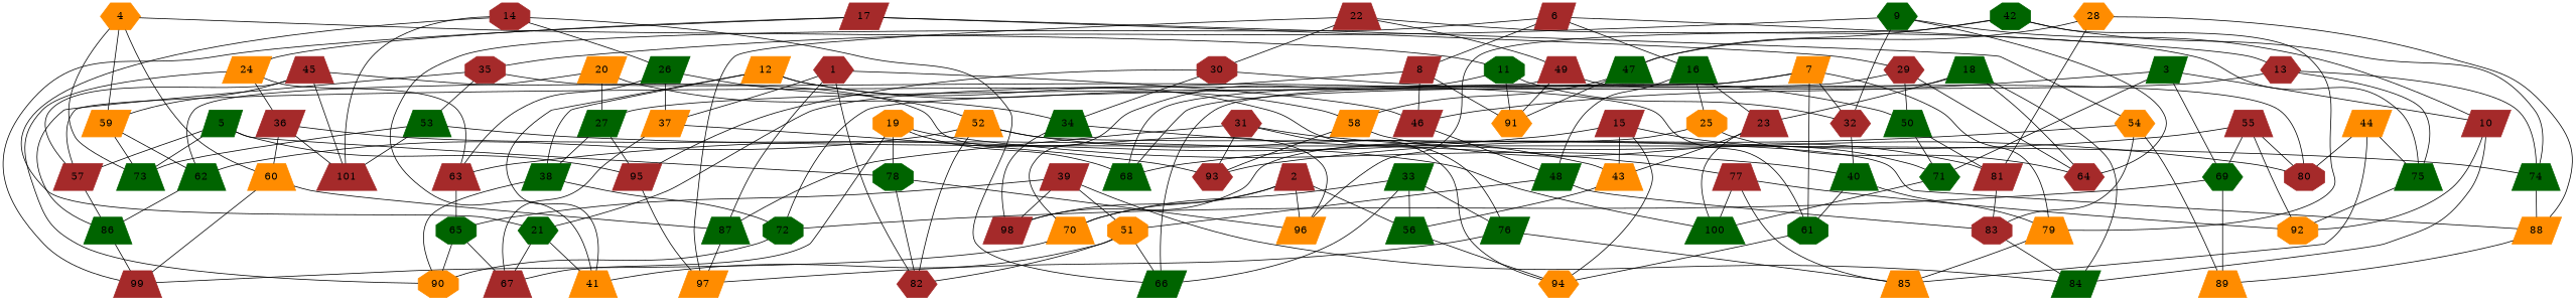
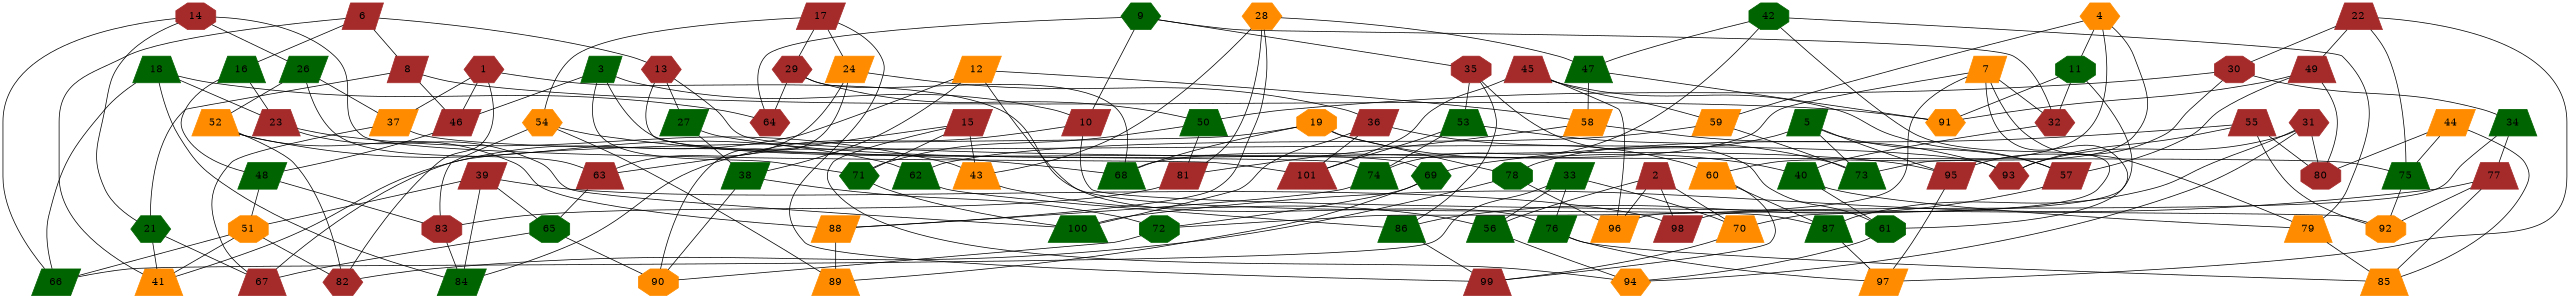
  graph {
    node [color=brown shape=trapezium style=filled]
    1 [shape=hexagon]
    37 [color=darkorange shape=parallelogram]
    46 [shape=parallelogram]
    82 [shape=hexagon]
    87 [color=darkgreen]
    67
    93 [shape=hexagon]
    48 [color=darkgreen shape=parallelogram]
    97 [color=darkorange shape=parallelogram]
    56 [color=darkgreen]
    2
    70 [color=darkorange]
    96 [color=darkorange shape=parallelogram]
    98 [shape=parallelogram]
    94 [color=darkorange shape=hexagon]
    99
    3 [color=darkgreen shape=parallelogram]
    10 [shape=parallelogram]
    69 [color=darkgreen shape=hexagon]
    71 [color=darkgreen shape=hexagon]
    84 [color=darkgreen shape=parallelogram]
    92 [color=darkorange shape=octagon]
    72 [color=darkgreen shape=octagon]
    89 [color=darkorange]
    100 [color=darkgreen]
    4 [color=darkorange shape=hexagon]
    11 [color=darkgreen shape=octagon]
    59 [color=darkorange shape=parallelogram]
    60 [color=darkorange]
    73 [color=darkgreen]
    32 [shape=hexagon]
    91 [color=darkorange shape=hexagon]
    62 [color=darkgreen]
    5 [color=darkgreen shape=parallelogram]
    57 [shape=parallelogram]
    78 [color=darkgreen shape=octagon]
    95 [shape=parallelogram]
    86 [color=darkgreen]
    6 [shape=parallelogram]
    8 [shape=parallelogram]
    13 [shape=hexagon]
    16 [color=darkgreen]
    41 [color=darkorange]
    21 [color=darkgreen shape=hexagon]
    27 [color=darkgreen shape=parallelogram]
    74 [color=darkgreen]
    75 [color=darkgreen]
    23
-   25 [color=darkorange shape=octagon]
    7 [color=darkorange shape=parallelogram]
    61 [color=darkgreen shape=octagon]
    68 [color=darkgreen]
    79 [color=darkorange]
    40 [color=darkgreen]
    90 [color=darkorange shape=octagon]
    9 [color=darkgreen shape=hexagon]
    35 [shape=octagon]
    64 [shape=hexagon]
    53 [color=darkgreen]
    12 [color=darkorange shape=parallelogram]
    38 [color=darkgreen shape=parallelogram]
    58 [color=darkorange shape=parallelogram]
    76 [color=darkgreen shape=parallelogram]
    81 [shape=parallelogram]
    85 [color=darkorange]
    88 [color=darkorange shape=parallelogram]
    14 [shape=octagon]
    26 [color=darkgreen shape=parallelogram]
    66 [color=darkgreen shape=parallelogram]
    101
    63
    52 [color=darkorange]
    15 [shape=parallelogram]
    43 [color=darkorange]
    65 [color=darkgreen shape=octagon]
    51 [color=darkorange shape=octagon]
    83 [shape=octagon]
    17 [shape=parallelogram]
    24 [color=darkorange shape=parallelogram]
    29 [shape=hexagon]
    54 [color=darkorange shape=hexagon]
    36 [shape=parallelogram]
    50 [color=darkgreen]
    18 [color=darkgreen]
    19 [color=darkorange shape=octagon]
-   20 [color=darkorange shape=parallelogram]
    34 [color=darkgreen]
    77
    22
    30 [shape=octagon]
    49
    80 [shape=octagon]
    28 [color=darkorange shape=hexagon]
    47 [color=darkgreen]
    31 [shape=hexagon]
    33 [color=darkgreen shape=parallelogram]
    39 [shape=parallelogram]
    42 [color=darkgreen shape=octagon]
    44 [color=darkorange shape=parallelogram]
    45
    55
    1 -- 37
    1 -- 46
    1 -- 82
    1 -- 87
    37 -- 67
    37 -- 93
    46 -- 48
    87 -- 97
    48 -- 51
    48 -- 83
    56 -- 94
    2 -- 56
    2 -- 70
    2 -- 96
    2 -- 98
    70 -- 99
    3 -- 46
    3 -- 10
    3 -- 69
    3 -- 71
    10 -- 84
    10 -- 92
    69 -- 72
    69 -- 89
    71 -- 100
    72 -- 90
    4 -- 11
    4 -- 59
    4 -- 60
    4 -- 73
    11 -- 70
    11 -- 32
    11 -- 91
    59 -- 73
    59 -- 62
    60 -- 87
    60 -- 99
    32 -- 40
    62 -- 86
    5 -- 73
    5 -- 57
    5 -- 78
    5 -- 95
    57 -- 86
    78 -- 82
    78 -- 96
    95 -- 97
    86 -- 99
    6 -- 8
    6 -- 13
    6 -- 16
    6 -- 41
    8 -- 46
    8 -- 91
    8 -- 21
    13 -- 27
    13 -- 74
    13 -- 75
    16 -- 48
    16 -- 23
-   16 -- 25
    21 -- 67
    21 -- 41
    27 -- 95
    27 -- 38
    74 -- 88
    75 -- 92
    23 -- 100
    23 -- 43
-   25 -- 98
-   25 -- 64
    7 -- 72
    7 -- 32
    7 -- 61
    7 -- 68
    7 -- 79
    61 -- 94
    79 -- 85
    40 -- 61
    40 -- 79
    9 -- 10
    9 -- 32
    9 -- 35
    9 -- 64
    35 -- 86
    35 -- 61
    35 -- 53
    53 -- 73
    53 -- 74
    53 -- 101
    12 -- 41
    12 -- 38
    12 -- 58
    12 -- 76
    38 -- 72
    38 -- 90
    58 -- 93
    58 -- 81
    76 -- 97
    76 -- 85
    81 -- 83
    88 -- 89
    14 -- 21
    14 -- 26
    14 -- 66
    14 -- 101
    26 -- 37
    26 -- 63
    26 -- 52
    63 -- 65
    52 -- 82
    52 -- 62
    52 -- 88
    15 -- 94
    15 -- 71
    15 -- 63
    15 -- 43
    43 -- 56
    65 -- 67
    65 -- 90
    51 -- 82
    51 -- 41
    51 -- 66
    83 -- 84
    17 -- 99
    17 -- 24
    17 -- 29
    17 -- 54
    24 -- 90
    24 -- 63
    24 -- 36
    29 -- 68
    29 -- 64
    29 -- 50
    54 -- 89
    54 -- 68
    54 -- 83
    36 -- 100
    36 -- 60
    36 -- 101
    50 -- 71
    50 -- 81
    18 -- 84
    18 -- 23
    18 -- 64
    18 -- 66
    19 -- 67
    19 -- 78
    19 -- 68
    19 -- 40
-   20 -- 62
-   20 -- 27
-   20 -- 34
    34 -- 98
    34 -- 77
    77 -- 92
    77 -- 100
    77 -- 85
    22 -- 97
    22 -- 75
    22 -- 30
    22 -- 49
    30 -- 95
    30 -- 50
    30 -- 34
    49 -- 91
    49 -- 57
    49 -- 80
    28 -- 81
    28 -- 88
-   52 -- 43
+   28 -- 43
    28 -- 47
    47 -- 91
    47 -- 58
    31 -- 87
    31 -- 93
    31 -- 94
    31 -- 80
    33 -- 56
    33 -- 70
    33 -- 76
    33 -- 66
    39 -- 98
    39 -- 84
    39 -- 65
    39 -- 51
    42 -- 96
    42 -- 74
    42 -- 79
    42 -- 47
    44 -- 75
    44 -- 85
    44 -- 80
    45 -- 96
    45 -- 59
    45 -- 57
    45 -- 101
    55 -- 93
    55 -- 69
    55 -- 92
    55 -- 80
  }
